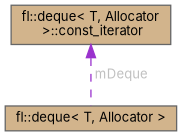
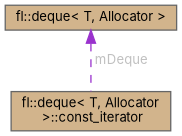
  digraph {
    fontname=Inter
    node [color=gray40 fillcolor=tan fontname=Inter fontsize=10 shape=box style=filled]
    n1 [fontcolor=black height=0.2 label="fl::deque\< T, Allocator\l \>::const_iterator" width=0.4]
    n2 [height=0.2 label="fl::deque\< T, Allocator \>" width=0.4]
-   n1 -> n2 [color=darkorchid3 dir=back fontcolor=grey fontname=Inter fontsize=10 label=" mDeque" labelfontname=Helvetica labelfontsize=10 style=dashed]
+   n2 -> n1 [color=darkorchid3 dir=back fontcolor=grey fontname=Inter fontsize=10 label=" mDeque" labelfontname=Helvetica labelfontsize=10 style=dashed]
  }
